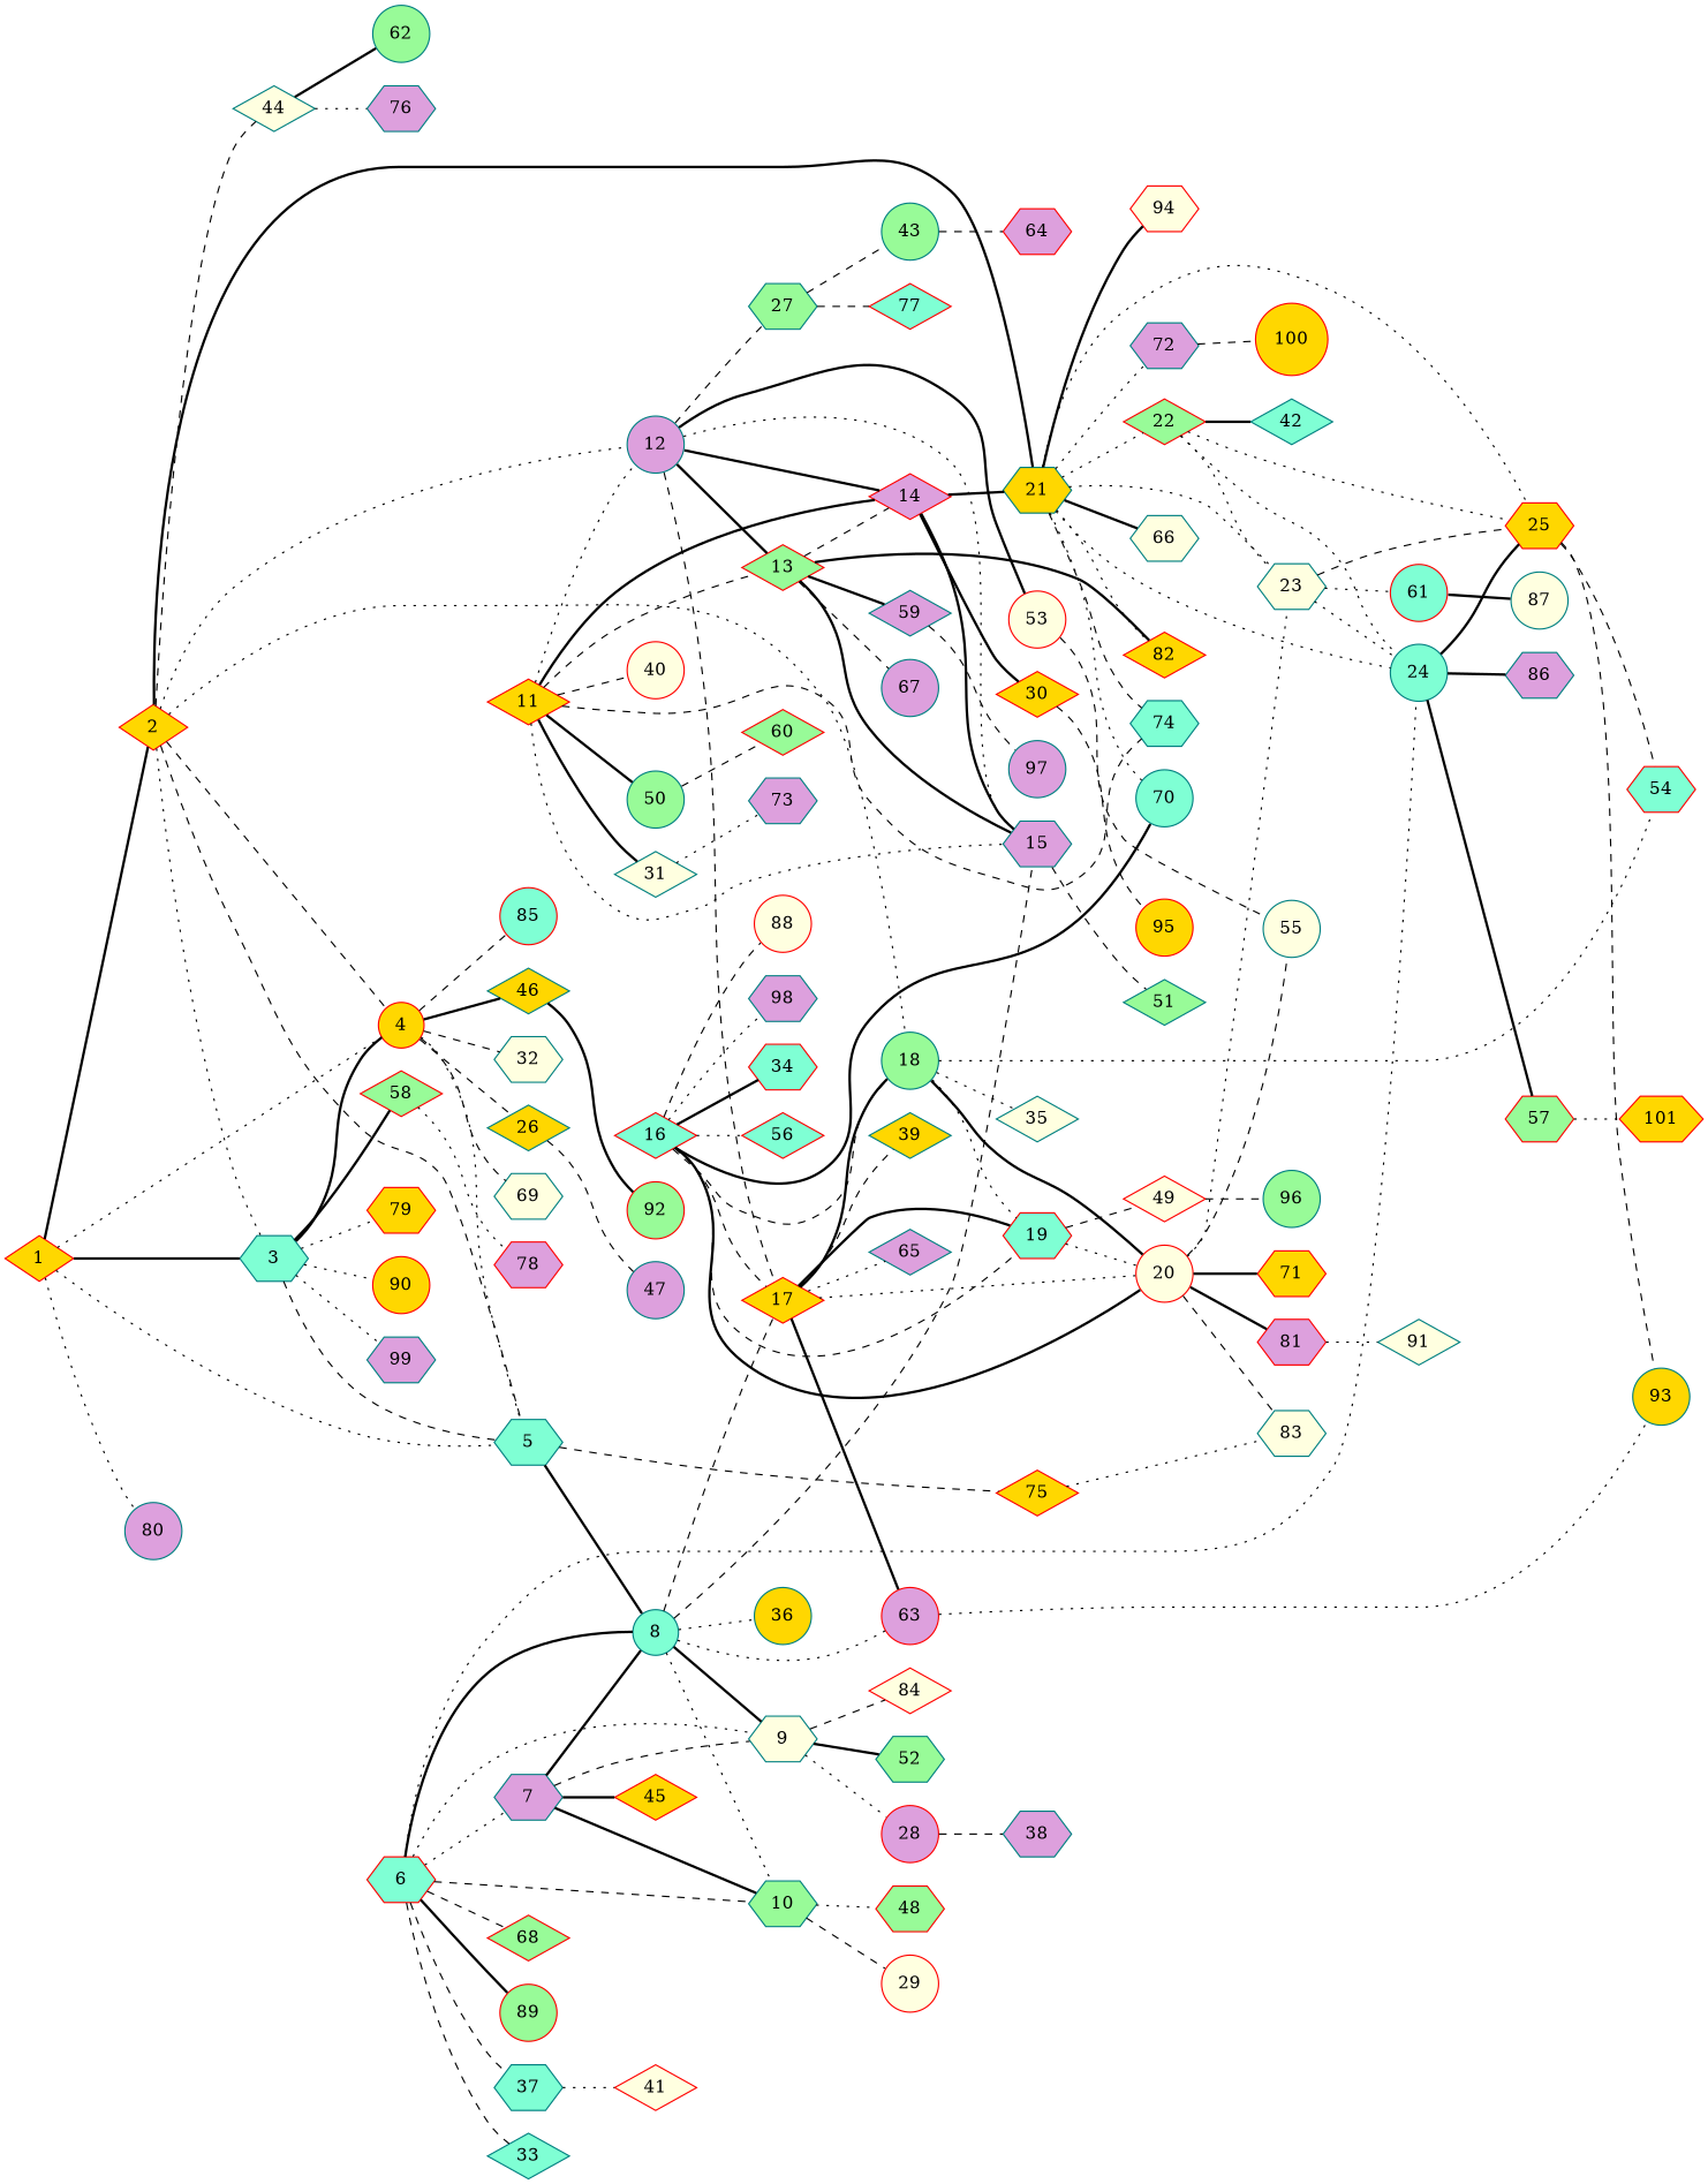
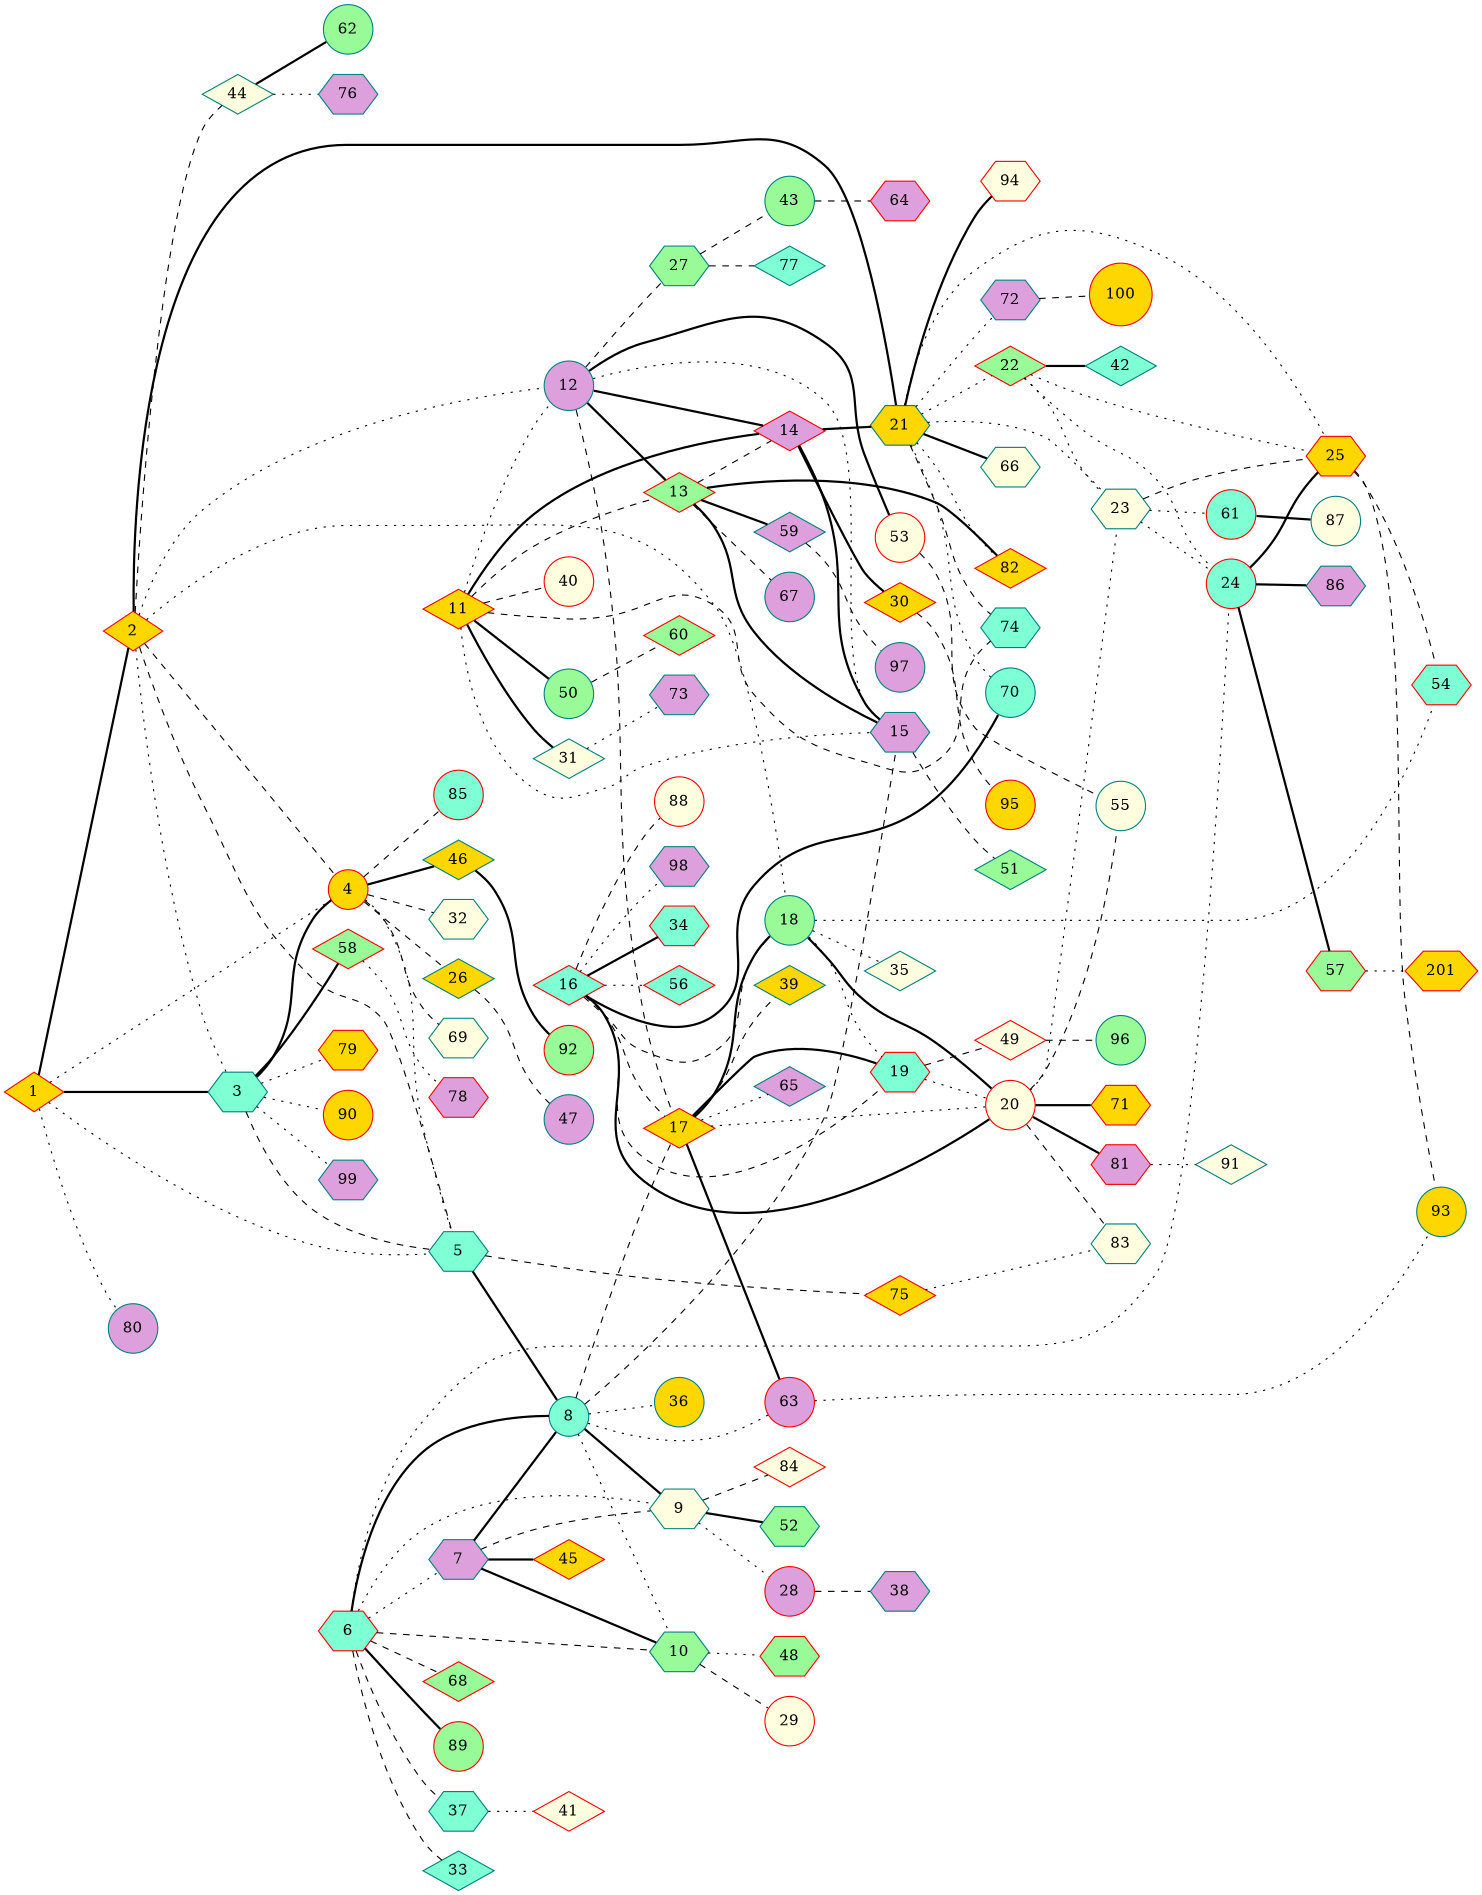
  graph {
    rankdir=LR
    node [color=teal fillcolor=gold shape=hexagon style=filled]
    edge [style=dotted]
    1 [color=red shape=diamond]
    2 [color=red shape=diamond]
    3 [fillcolor=aquamarine]
    4 [color=red shape=circle]
    5 [fillcolor=aquamarine]
    80 [fillcolor=plum shape=circle]
    12 [fillcolor=plum shape=circle]
    18 [fillcolor=palegreen shape=circle]
    21
    44 [fillcolor=lightyellow shape=diamond]
    58 [color=red fillcolor=palegreen shape=diamond]
    79 [color=red]
    90 [color=red shape=circle]
    99 [fillcolor=plum]
    26 [shape=diamond]
    32 [fillcolor=lightyellow]
    46 [shape=diamond]
    69 [fillcolor=lightyellow]
    85 [color=red fillcolor=aquamarine shape=circle]
    8 [fillcolor=aquamarine shape=circle]
    75 [color=red shape=diamond]
    15 [fillcolor=plum]
    17 [color=red shape=diamond]
    13 [color=red fillcolor=palegreen shape=diamond]
    14 [color=red fillcolor=plum shape=diamond]
    27 [fillcolor=palegreen]
    53 [color=red fillcolor=lightyellow shape=circle]
    19 [color=red fillcolor=aquamarine]
    20 [color=red fillcolor=lightyellow shape=circle]
    35 [fillcolor=lightyellow shape=diamond]
    54 [color=red fillcolor=aquamarine]
-   24 [fillcolor=aquamarine shape=circle]
+   24 [color=red fillcolor=aquamarine shape=circle]
    74 [fillcolor=aquamarine]
    82 [color=red shape=diamond]
    70 [fillcolor=aquamarine shape=circle]
    23 [fillcolor=lightyellow]
    22 [color=red fillcolor=palegreen shape=diamond]
    25 [color=red]
    66 [fillcolor=lightyellow]
    72 [fillcolor=plum]
    94 [color=red fillcolor=lightyellow]
    62 [fillcolor=palegreen shape=circle]
    76 [fillcolor=plum]
    78 [color=red fillcolor=plum]
    47 [fillcolor=plum shape=circle]
    92 [color=red fillcolor=palegreen shape=circle]
    9 [fillcolor=lightyellow]
    10 [fillcolor=palegreen]
    36 [shape=circle]
    63 [color=red fillcolor=plum shape=circle]
    83 [fillcolor=lightyellow]
    6 [color=red fillcolor=aquamarine]
    7 [fillcolor=plum]
    33 [fillcolor=aquamarine shape=diamond]
    37 [fillcolor=aquamarine]
    68 [color=red fillcolor=palegreen shape=diamond]
    89 [color=red fillcolor=palegreen shape=circle]
    45 [color=red shape=diamond]
    28 [color=red fillcolor=plum shape=circle]
    52 [fillcolor=palegreen]
    84 [color=red fillcolor=lightyellow shape=diamond]
    29 [color=red fillcolor=lightyellow shape=circle]
    48 [color=red fillcolor=palegreen]
    57 [color=red fillcolor=palegreen]
    86 [fillcolor=plum]
    41 [color=red fillcolor=lightyellow shape=diamond]
    51 [fillcolor=palegreen shape=diamond]
    39 [shape=diamond]
    65 [fillcolor=plum shape=diamond]
    93 [shape=circle]
    38 [fillcolor=plum]
    11 [color=red shape=diamond]
    31 [fillcolor=lightyellow shape=diamond]
    40 [color=red fillcolor=lightyellow shape=circle]
    50 [fillcolor=palegreen shape=circle]
    59 [fillcolor=plum shape=diamond]
    67 [fillcolor=plum shape=circle]
    30 [color=red shape=diamond]
    73 [fillcolor=plum]
    60 [color=red fillcolor=palegreen shape=diamond]
    43 [fillcolor=palegreen shape=circle]
-   77 [color=red fillcolor=aquamarine shape=diamond]
+   77 [fillcolor=aquamarine shape=diamond]
    55 [fillcolor=lightyellow shape=circle]
    97 [fillcolor=plum shape=circle]
    95 [color=red shape=circle]
    16 [color=red fillcolor=aquamarine shape=diamond]
    34 [color=red fillcolor=aquamarine]
    56 [color=red fillcolor=aquamarine shape=diamond]
    88 [color=red fillcolor=lightyellow shape=circle]
    98 [fillcolor=plum]
    49 [color=red fillcolor=lightyellow shape=diamond]
    71 [color=red]
    81 [color=red fillcolor=plum]
    96 [fillcolor=palegreen shape=circle]
    61 [color=red fillcolor=aquamarine shape=circle]
    91 [fillcolor=lightyellow shape=diamond]
    42 [fillcolor=aquamarine shape=diamond]
    100 [color=red shape=circle]
    87 [fillcolor=lightyellow shape=circle]
-   101 [color=red]
+   101 [color=red label=201]
    64 [color=red fillcolor=plum]
    1 -- 2 [style=bold]
    1 -- 3 [style=bold]
    1 -- 4
    1 -- 5
    1 -- 80
    2 -- 3
    2 -- 4 [style=dashed]
    2 -- 5 [style=dashed]
    2 -- 12
    2 -- 18
    2 -- 21 [style=bold]
    2 -- 44 [style=dashed]
    3 -- 4 [style=bold]
    3 -- 5 [style=dashed]
    3 -- 58 [style=bold]
    3 -- 79
    3 -- 90
    3 -- 99
    4 -- 5
    4 -- 26 [style=dashed]
    4 -- 32 [style=dashed]
    4 -- 46 [style=bold]
    4 -- 69 [style=dashed]
    4 -- 85 [style=dashed]
    5 -- 8 [style=bold]
    5 -- 75 [style=dashed]
    12 -- 15
    12 -- 17 [style=dashed]
    12 -- 13 [style=bold]
    12 -- 14 [style=bold]
    12 -- 27 [style=dashed]
    12 -- 53 [style=bold]
    18 -- 19
    18 -- 20 [style=bold]
    18 -- 35
    18 -- 54
-   21 -- 24
    21 -- 74 [style=dashed]
    21 -- 82
    21 -- 70
    21 -- 23
    21 -- 22
    21 -- 25
    21 -- 66 [style=bold]
    21 -- 72
    21 -- 94 [style=bold]
    44 -- 62 [style=bold]
    44 -- 76
    58 -- 78
    26 -- 47 [style=dashed]
    46 -- 92 [style=bold]
    8 -- 15 [style=dashed]
    8 -- 17 [style=dashed]
    8 -- 9 [style=bold]
    8 -- 10
    8 -- 36
    8 -- 63
    75 -- 83
    15 -- 51 [style=dashed]
    17 -- 18 [style=bold]
    17 -- 19 [style=bold]
    17 -- 20
    17 -- 63 [style=bold]
    17 -- 39 [style=dashed]
    17 -- 65
    13 -- 15 [style=bold]
    13 -- 14 [style=dashed]
    13 -- 82 [style=bold]
    13 -- 59 [style=bold]
    13 -- 67 [style=dashed]
    14 -- 21 [style=bold]
    14 -- 15 [style=bold]
    14 -- 30 [style=bold]
    27 -- 43 [style=dashed]
    27 -- 77 [style=dashed]
    53 -- 55 [style=dashed]
    19 -- 20
    19 -- 49 [style=dashed]
    20 -- 23
    20 -- 83 [style=dashed]
    20 -- 55 [style=dashed]
    20 -- 71 [style=bold]
    20 -- 81 [style=bold]
    24 -- 25 [style=bold]
    24 -- 57 [style=bold]
    24 -- 86 [style=bold]
    23 -- 24
    23 -- 25 [style=dashed]
    23 -- 61
    22 -- 24
    22 -- 23
    22 -- 25
    22 -- 42 [style=bold]
    25 -- 54 [style=dashed]
    25 -- 93 [style=dashed]
    72 -- 100 [style=dashed]
    9 -- 28
    9 -- 52 [style=bold]
    9 -- 84 [style=dashed]
    10 -- 29 [style=dashed]
    10 -- 48
    63 -- 93
    6 -- 8 [style=bold]
    6 -- 24
    6 -- 9
    6 -- 10 [style=dashed]
    6 -- 7
    6 -- 33 [style=dashed]
    6 -- 37 [style=dashed]
    6 -- 68 [style=dashed]
    6 -- 89 [style=bold]
    7 -- 8 [style=bold]
    7 -- 9 [style=dashed]
    7 -- 10 [style=bold]
    7 -- 45 [style=bold]
    37 -- 41
    28 -- 38 [style=dashed]
    57 -- 101
    11 -- 12
    11 -- 15
    11 -- 13 [style=dashed]
    11 -- 14 [style=bold]
    11 -- 74 [style=dashed]
    11 -- 31 [style=bold]
    11 -- 40 [style=dashed]
    11 -- 50 [style=bold]
    31 -- 73
    50 -- 60 [style=dashed]
    59 -- 97 [style=dashed]
    30 -- 95 [style=dashed]
    43 -- 64 [style=dashed]
    16 -- 18 [style=dashed]
    16 -- 17 [style=dashed]
    16 -- 19 [style=dashed]
    16 -- 20 [style=bold]
    16 -- 70 [style=bold]
    16 -- 34 [style=bold]
    16 -- 56
    16 -- 88 [style=dashed]
    16 -- 98
    49 -- 96 [style=dashed]
    81 -- 91
    61 -- 87 [style=bold]
  }
